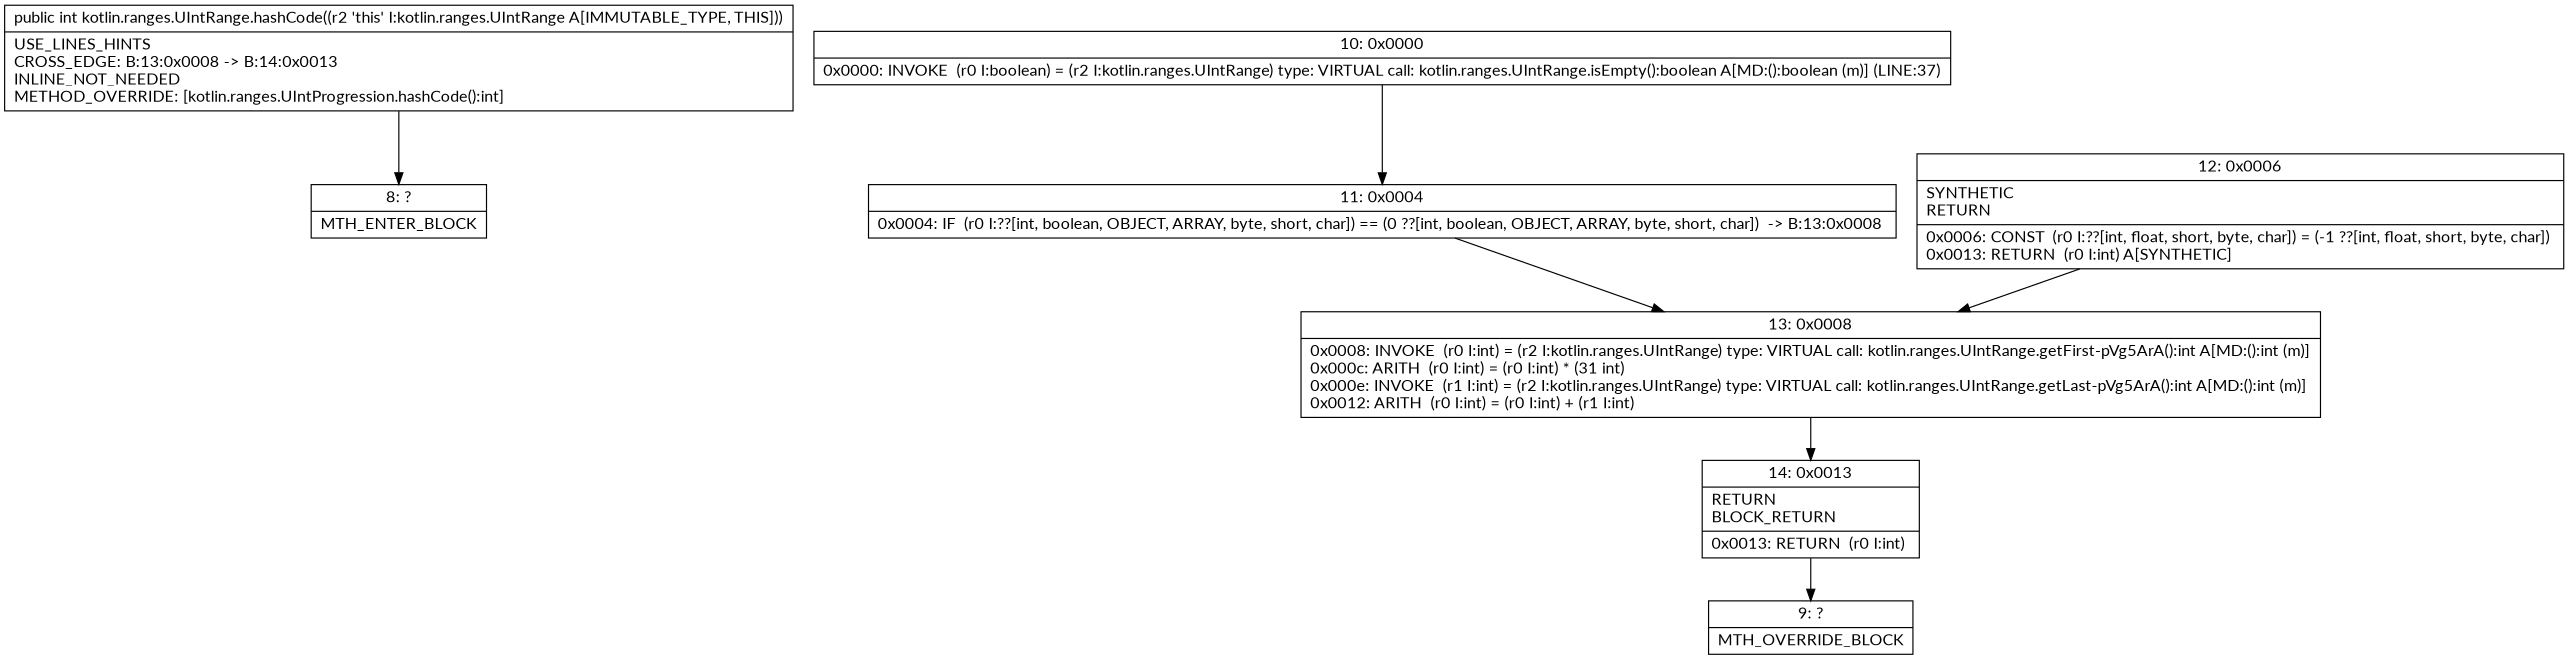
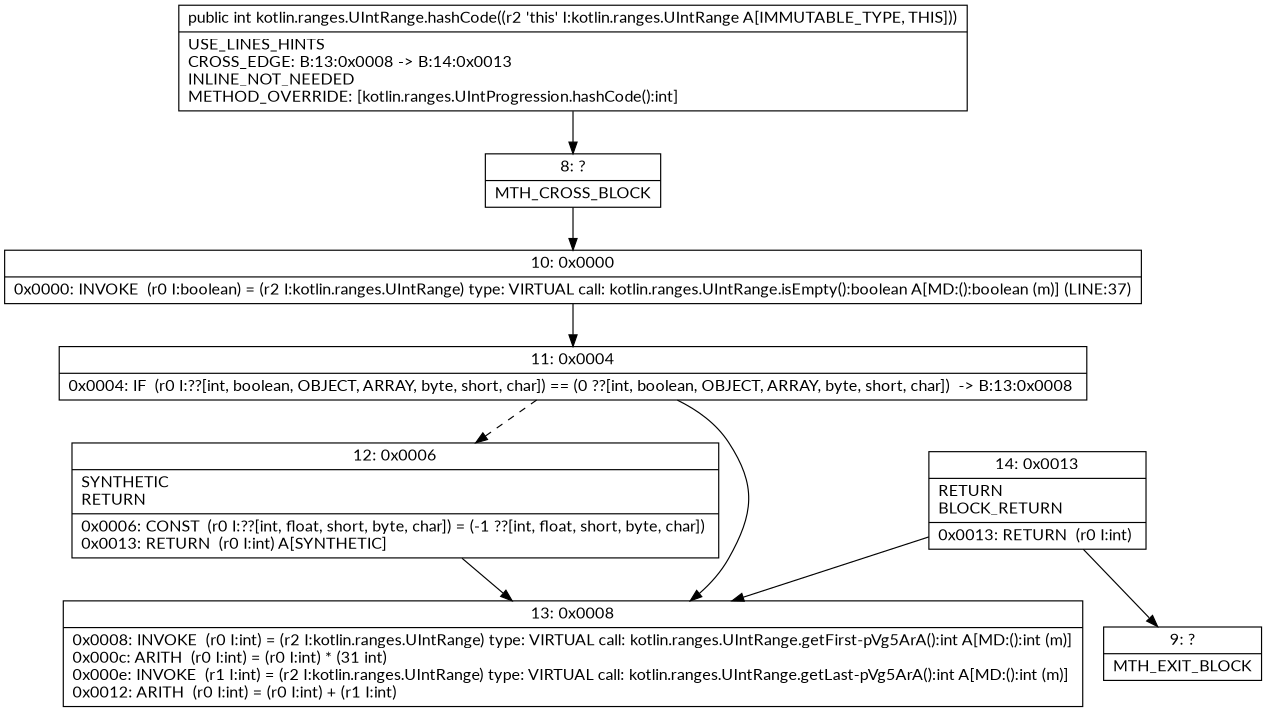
  digraph {
    fontname=Lato
    node [fontname=Lato shape=record]
    edge [fontname=Lato]
-   n1 [label="{8\:\ ?|MTH_ENTER_BLOCK\l}"]
+   n1 [label="{8\:\ ?|MTH_CROSS_BLOCK\l}"]
    n2 [label="{10\:\ 0x0000|0x0000: INVOKE  (r0 I:boolean) = (r2 I:kotlin.ranges.UIntRange) type: VIRTUAL call: kotlin.ranges.UIntRange.isEmpty():boolean A[MD:():boolean (m)] (LINE:37)\l}"]
    n3 [label="{11\:\ 0x0004|0x0004: IF  (r0 I:??[int, boolean, OBJECT, ARRAY, byte, short, char]) == (0 ??[int, boolean, OBJECT, ARRAY, byte, short, char])  \-\> B:13:0x0008 \l}"]
    n4 [label="{12\:\ 0x0006|SYNTHETIC\lRETURN\l|0x0006: CONST  (r0 I:??[int, float, short, byte, char]) = (\-1 ??[int, float, short, byte, char]) \l0x0013: RETURN  (r0 I:int) A[SYNTHETIC]\l}"]
    n5 [label="{13\:\ 0x0008|0x0008: INVOKE  (r0 I:int) = (r2 I:kotlin.ranges.UIntRange) type: VIRTUAL call: kotlin.ranges.UIntRange.getFirst\-pVg5ArA():int A[MD:():int (m)]\l0x000c: ARITH  (r0 I:int) = (r0 I:int) * (31 int) \l0x000e: INVOKE  (r1 I:int) = (r2 I:kotlin.ranges.UIntRange) type: VIRTUAL call: kotlin.ranges.UIntRange.getLast\-pVg5ArA():int A[MD:():int (m)]\l0x0012: ARITH  (r0 I:int) = (r0 I:int) + (r1 I:int) \l}"]
    n6 [label="{14\:\ 0x0013|RETURN\lBLOCK_RETURN\l|0x0013: RETURN  (r0 I:int) \l}"]
-   n7 [label="{9\:\ ?|MTH_OVERRIDE_BLOCK\l}"]
+   n7 [label="{9\:\ ?|MTH_EXIT_BLOCK\l}"]
    n8 [label="{public int kotlin.ranges.UIntRange.hashCode((r2 'this' I:kotlin.ranges.UIntRange A[IMMUTABLE_TYPE, THIS]))  | USE_LINES_HINTS\lCROSS_EDGE: B:13:0x0008 \-\> B:14:0x0013\lINLINE_NOT_NEEDED\lMETHOD_OVERRIDE: [kotlin.ranges.UIntProgression.hashCode():int]\l}"]
+   n1 -> n2
    n2 -> n3
+   n3 -> n4 [style=dashed]
    n3 -> n5
    n4 -> n5
-   n5 -> n6
+   n6 -> n5
    n6 -> n7
    n8 -> n1
  }
